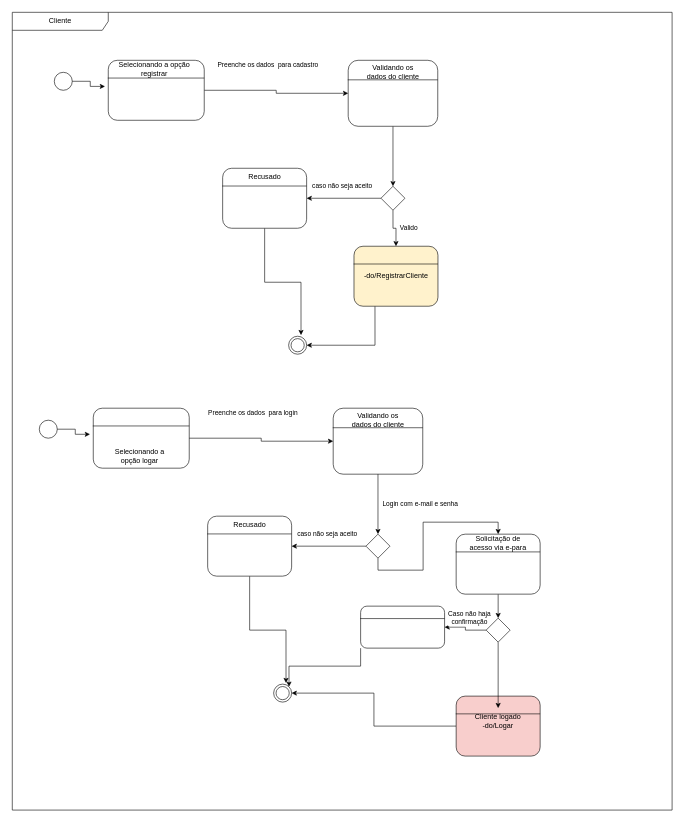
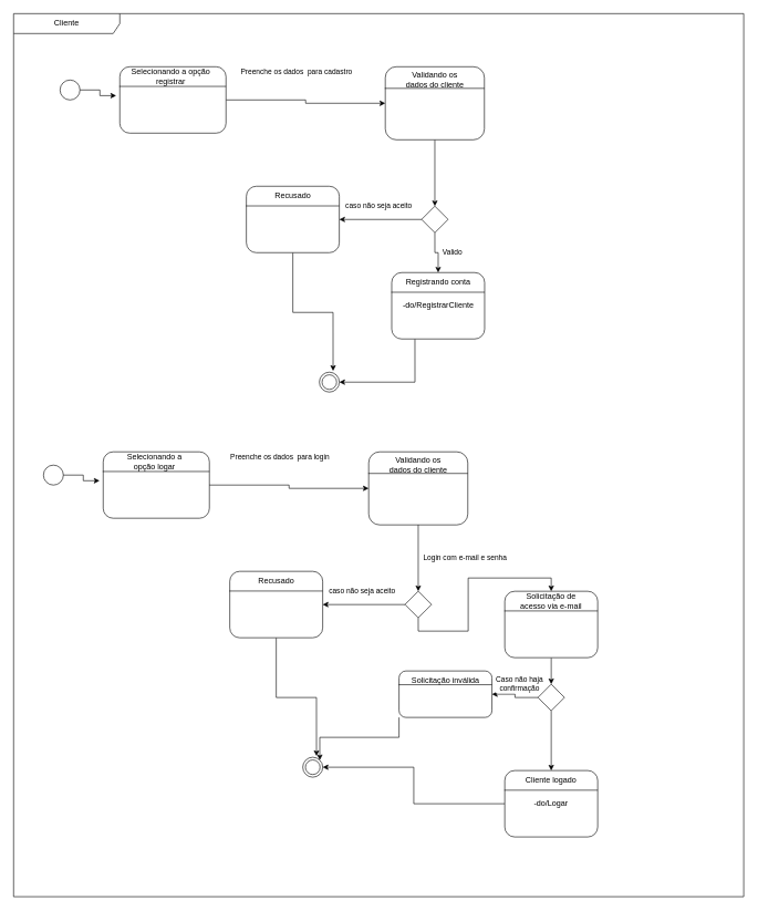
  <mxCell id="0" />
  <mxCell id="1" parent="0" />
  <mxCell id="2" value="Cliente" style="shape=umlFrame;whiteSpace=wrap;html=1;pointerEvents=0;recursiveResize=0;container=1;collapsible=0;width=160;" vertex="1" parent="1"><mxGeometry x="20" y="20" width="1100" height="1330" as="geometry" /></mxCell>
  <mxCell id="3" value="" style="ellipse;html=1;" vertex="1" parent="2"><mxGeometry x="70" y="100" width="30" height="30" as="geometry" /></mxCell>
  <mxCell id="4" value="Preenche os dados&amp;nbsp; para cadastro" style="edgeStyle=orthogonalEdgeStyle;rounded=0;orthogonalLoop=1;jettySize=auto;html=1;exitX=1;exitY=0.5;exitDx=0;exitDy=0;entryX=0;entryY=0.5;entryDx=0;entryDy=0;" edge="1" parent="2" source="5" target="10"><mxGeometry x="-0.04" y="22" relative="1" as="geometry"><mxPoint x="-12" y="-20" as="offset" /></mxGeometry></mxCell>
  <mxCell id="5" value="" style="rounded=1;whiteSpace=wrap;html=1;" vertex="1" parent="2"><mxGeometry x="160" y="80" width="160" height="100" as="geometry" /></mxCell>
  <mxCell id="6" style="edgeStyle=orthogonalEdgeStyle;rounded=0;orthogonalLoop=1;jettySize=auto;html=1;exitX=1;exitY=0.5;exitDx=0;exitDy=0;entryX=-0.034;entryY=0.435;entryDx=0;entryDy=0;entryPerimeter=0;" edge="1" parent="2" source="3" target="5"><mxGeometry relative="1" as="geometry" /></mxCell>
  <mxCell id="7" value="" style="endArrow=none;html=1;rounded=0;entryX=1;entryY=0.296;entryDx=0;entryDy=0;entryPerimeter=0;exitX=-0.005;exitY=0.296;exitDx=0;exitDy=0;exitPerimeter=0;" edge="1" parent="2" source="5" target="5"><mxGeometry width="50" height="50" relative="1" as="geometry"><mxPoint x="466.35" y="-10" as="sourcePoint" /><mxPoint x="516.35" y="-60" as="targetPoint" /></mxGeometry></mxCell>
  <mxCell id="8" value="" style="ellipse;html=1;shape=endState;" vertex="1" parent="2"><mxGeometry x="460.7" y="540" width="30" height="30" as="geometry" /></mxCell>
  <mxCell id="9" style="edgeStyle=orthogonalEdgeStyle;rounded=0;orthogonalLoop=1;jettySize=auto;html=1;exitX=0.5;exitY=1;exitDx=0;exitDy=0;" edge="1" parent="2" source="10" target="15"><mxGeometry relative="1" as="geometry" /></mxCell>
  <mxCell id="10" value="" style="rounded=1;whiteSpace=wrap;html=1;" vertex="1" parent="2"><mxGeometry x="560" y="80" width="149.3" height="110" as="geometry" /></mxCell>
  <mxCell id="11" value="" style="endArrow=none;html=1;rounded=0;entryX=1;entryY=0.296;entryDx=0;entryDy=0;entryPerimeter=0;exitX=-0.005;exitY=0.296;exitDx=0;exitDy=0;exitPerimeter=0;" edge="1" parent="2" source="10" target="10"><mxGeometry width="50" height="50" relative="1" as="geometry"><mxPoint x="705.7" y="-5" as="sourcePoint" /><mxPoint x="755.7" y="-55" as="targetPoint" /></mxGeometry></mxCell>
  <mxCell id="12" value="Validando os dados do cliente" style="text;html=1;strokeColor=none;fillColor=none;align=center;verticalAlign=middle;whiteSpace=wrap;rounded=0;" vertex="1" parent="2"><mxGeometry x="584.65" y="85" width="100" height="30" as="geometry" /></mxCell>
  <mxCell id="13" value="Valido" style="edgeStyle=orthogonalEdgeStyle;rounded=0;orthogonalLoop=1;jettySize=auto;html=1;exitX=0.5;exitY=1;exitDx=0;exitDy=0;entryX=0.5;entryY=0;entryDx=0;entryDy=0;" edge="1" parent="2" source="15" target="17"><mxGeometry x="0.094" y="21" relative="1" as="geometry"><mxPoint y="-2" as="offset" /></mxGeometry></mxCell>
  <mxCell id="14" value="caso não seja aceito" style="edgeStyle=orthogonalEdgeStyle;rounded=0;orthogonalLoop=1;jettySize=auto;html=1;exitX=0;exitY=0.5;exitDx=0;exitDy=0;" edge="1" parent="2" source="15" target="20"><mxGeometry x="0.043" y="-20" relative="1" as="geometry"><mxPoint as="offset" /></mxGeometry></mxCell>
  <mxCell id="15" value="" style="rhombus;whiteSpace=wrap;html=1;" vertex="1" parent="2"><mxGeometry x="614.65" y="290" width="40" height="40" as="geometry" /></mxCell>
  <mxCell id="16" style="edgeStyle=orthogonalEdgeStyle;rounded=0;orthogonalLoop=1;jettySize=auto;html=1;exitX=0.25;exitY=1;exitDx=0;exitDy=0;entryX=1;entryY=0.5;entryDx=0;entryDy=0;" edge="1" parent="2" source="17" target="8"><mxGeometry relative="1" as="geometry" /></mxCell>
- <mxCell id="17" value="-do/RegistrarCliente" style="rounded=1;whiteSpace=wrap;html=1;fillColor=#fff2cc;" vertex="1" parent="2"><mxGeometry x="569.65" y="390" width="140" height="100" as="geometry" /></mxCell>
+ <mxCell id="17" value="-do/RegistrarCliente" style="rounded=1;whiteSpace=wrap;html=1;" vertex="1" parent="2"><mxGeometry x="569.65" y="390" width="140" height="100" as="geometry" /></mxCell>
  <mxCell id="18" value="" style="endArrow=none;html=1;rounded=0;entryX=1;entryY=0.296;entryDx=0;entryDy=0;entryPerimeter=0;exitX=-0.005;exitY=0.296;exitDx=0;exitDy=0;exitPerimeter=0;" edge="1" parent="2" source="17" target="17"><mxGeometry width="50" height="50" relative="1" as="geometry"><mxPoint x="865.7" y="285" as="sourcePoint" /><mxPoint x="915.7" y="235" as="targetPoint" /></mxGeometry></mxCell>
  <mxCell id="19" style="edgeStyle=orthogonalEdgeStyle;rounded=0;orthogonalLoop=1;jettySize=auto;html=1;exitX=0.5;exitY=1;exitDx=0;exitDy=0;entryX=0.688;entryY=-0.061;entryDx=0;entryDy=0;entryPerimeter=0;" edge="1" parent="2" source="20" target="8"><mxGeometry relative="1" as="geometry" /></mxCell>
  <mxCell id="20" value="" style="rounded=1;whiteSpace=wrap;html=1;" vertex="1" parent="2"><mxGeometry x="350.7" y="260" width="140" height="100" as="geometry" /></mxCell>
  <mxCell id="21" value="" style="endArrow=none;html=1;rounded=0;entryX=1;entryY=0.296;entryDx=0;entryDy=0;entryPerimeter=0;exitX=-0.005;exitY=0.296;exitDx=0;exitDy=0;exitPerimeter=0;" edge="1" parent="2" source="20" target="20"><mxGeometry width="50" height="50" relative="1" as="geometry"><mxPoint x="635.7" y="170" as="sourcePoint" /><mxPoint x="685.7" y="120" as="targetPoint" /></mxGeometry></mxCell>
+ <mxCell id="22" value="Registrando conta" style="text;html=1;strokeColor=none;fillColor=none;align=center;verticalAlign=middle;whiteSpace=wrap;rounded=0;" vertex="1" parent="2"><mxGeometry x="584.65" y="390" width="110" height="30" as="geometry" /></mxCell>
  <mxCell id="23" value="Recusado" style="text;html=1;strokeColor=none;fillColor=none;align=center;verticalAlign=middle;whiteSpace=wrap;rounded=0;" vertex="1" parent="2"><mxGeometry x="390.7" y="260" width="60" height="30" as="geometry" /></mxCell>
  <mxCell id="24" value="" style="ellipse;html=1;" vertex="1" parent="2"><mxGeometry x="45" y="680" width="30" height="30" as="geometry" /></mxCell>
  <mxCell id="25" value="" style="rounded=1;whiteSpace=wrap;html=1;" vertex="1" parent="2"><mxGeometry x="135" y="660" width="160" height="100" as="geometry" /></mxCell>
  <mxCell id="26" style="edgeStyle=orthogonalEdgeStyle;rounded=0;orthogonalLoop=1;jettySize=auto;html=1;exitX=1;exitY=0.5;exitDx=0;exitDy=0;entryX=-0.034;entryY=0.435;entryDx=0;entryDy=0;entryPerimeter=0;" edge="1" parent="2" source="24" target="25"><mxGeometry relative="1" as="geometry" /></mxCell>
  <mxCell id="27" value="" style="endArrow=none;html=1;rounded=0;entryX=1;entryY=0.296;entryDx=0;entryDy=0;entryPerimeter=0;exitX=-0.005;exitY=0.296;exitDx=0;exitDy=0;exitPerimeter=0;" edge="1" parent="2" source="25" target="25"><mxGeometry width="50" height="50" relative="1" as="geometry"><mxPoint x="441.35" y="570" as="sourcePoint" /><mxPoint x="491.35" y="520" as="targetPoint" /></mxGeometry></mxCell>
  <mxCell id="28" value="" style="ellipse;html=1;shape=endState;" vertex="1" parent="2"><mxGeometry x="435.7" y="1120" width="30" height="30" as="geometry" /></mxCell>
  <mxCell id="29" value="" style="rounded=1;whiteSpace=wrap;html=1;" vertex="1" parent="2"><mxGeometry x="535" y="660" width="149.3" height="110" as="geometry" /></mxCell>
  <mxCell id="30" value="Preenche os dados&amp;nbsp; para login" style="edgeStyle=orthogonalEdgeStyle;rounded=0;orthogonalLoop=1;jettySize=auto;html=1;exitX=1;exitY=0.5;exitDx=0;exitDy=0;entryX=0;entryY=0.5;entryDx=0;entryDy=0;" edge="1" parent="2" source="25" target="29"><mxGeometry x="-0.04" y="22" relative="1" as="geometry"><mxPoint x="-12" y="-20" as="offset" /></mxGeometry></mxCell>
  <mxCell id="31" value="" style="endArrow=none;html=1;rounded=0;entryX=1;entryY=0.296;entryDx=0;entryDy=0;entryPerimeter=0;exitX=-0.005;exitY=0.296;exitDx=0;exitDy=0;exitPerimeter=0;" edge="1" parent="2" source="29" target="29"><mxGeometry width="50" height="50" relative="1" as="geometry"><mxPoint x="680.7" y="575" as="sourcePoint" /><mxPoint x="730.7" y="525" as="targetPoint" /></mxGeometry></mxCell>
  <mxCell id="32" value="Validando os dados do cliente" style="text;html=1;strokeColor=none;fillColor=none;align=center;verticalAlign=middle;whiteSpace=wrap;rounded=0;" vertex="1" parent="2"><mxGeometry x="559.65" y="665" width="100" height="30" as="geometry" /></mxCell>
  <mxCell id="33" style="edgeStyle=orthogonalEdgeStyle;rounded=0;orthogonalLoop=1;jettySize=auto;html=1;exitX=0.5;exitY=1;exitDx=0;exitDy=0;entryX=0.5;entryY=0;entryDx=0;entryDy=0;" edge="1" parent="2" source="34" target="48"><mxGeometry relative="1" as="geometry" /></mxCell>
  <mxCell id="34" value="" style="rhombus;whiteSpace=wrap;html=1;" vertex="1" parent="2"><mxGeometry x="589.65" y="870" width="40" height="40" as="geometry" /></mxCell>
  <mxCell id="35" value="Login com e-mail e senha" style="edgeStyle=orthogonalEdgeStyle;rounded=0;orthogonalLoop=1;jettySize=auto;html=1;exitX=0.5;exitY=1;exitDx=0;exitDy=0;" edge="1" parent="2" source="29" target="34"><mxGeometry y="70" relative="1" as="geometry"><mxPoint as="offset" /></mxGeometry></mxCell>
  <mxCell id="36" style="edgeStyle=orthogonalEdgeStyle;rounded=0;orthogonalLoop=1;jettySize=auto;html=1;exitX=0;exitY=0.5;exitDx=0;exitDy=0;entryX=1;entryY=0.5;entryDx=0;entryDy=0;" edge="1" parent="2" source="37" target="28"><mxGeometry relative="1" as="geometry" /></mxCell>
- <mxCell id="37" value="-do/Logar" style="rounded=1;whiteSpace=wrap;html=1;fillColor=#f8cecc;" vertex="1" parent="2"><mxGeometry x="740" y="1140" width="140" height="100" as="geometry" /></mxCell>
+ <mxCell id="37" value="-do/Logar" style="rounded=1;whiteSpace=wrap;html=1;" vertex="1" parent="2"><mxGeometry x="740" y="1140" width="140" height="100" as="geometry" /></mxCell>
  <mxCell id="38" value="" style="endArrow=none;html=1;rounded=0;entryX=1;entryY=0.296;entryDx=0;entryDy=0;entryPerimeter=0;exitX=-0.005;exitY=0.296;exitDx=0;exitDy=0;exitPerimeter=0;" edge="1" parent="2" source="37" target="37"><mxGeometry width="50" height="50" relative="1" as="geometry"><mxPoint x="830.7" y="1025" as="sourcePoint" /><mxPoint x="880.7" y="975" as="targetPoint" /></mxGeometry></mxCell>
  <mxCell id="39" style="edgeStyle=orthogonalEdgeStyle;rounded=0;orthogonalLoop=1;jettySize=auto;html=1;exitX=0.5;exitY=1;exitDx=0;exitDy=0;entryX=0.688;entryY=-0.061;entryDx=0;entryDy=0;entryPerimeter=0;" edge="1" parent="2" source="40" target="28"><mxGeometry relative="1" as="geometry" /></mxCell>
  <mxCell id="40" value="" style="rounded=1;whiteSpace=wrap;html=1;" vertex="1" parent="2"><mxGeometry x="325.7" y="840" width="140" height="100" as="geometry" /></mxCell>
  <mxCell id="41" value="caso não seja aceito" style="edgeStyle=orthogonalEdgeStyle;rounded=0;orthogonalLoop=1;jettySize=auto;html=1;exitX=0;exitY=0.5;exitDx=0;exitDy=0;" edge="1" parent="2" source="34" target="40"><mxGeometry x="0.043" y="-20" relative="1" as="geometry"><mxPoint as="offset" /></mxGeometry></mxCell>
  <mxCell id="42" value="" style="endArrow=none;html=1;rounded=0;entryX=1;entryY=0.296;entryDx=0;entryDy=0;entryPerimeter=0;exitX=-0.005;exitY=0.296;exitDx=0;exitDy=0;exitPerimeter=0;" edge="1" parent="2" source="40" target="40"><mxGeometry width="50" height="50" relative="1" as="geometry"><mxPoint x="610.7" y="750" as="sourcePoint" /><mxPoint x="660.7" y="700" as="targetPoint" /></mxGeometry></mxCell>
- <mxCell id="43" value="Cliente logado" style="text;html=1;strokeColor=none;fillColor=none;align=center;verticalAlign=middle;whiteSpace=wrap;rounded=0;" vertex="1" parent="2"><mxGeometry x="755" y="1160" width="110" height="30" as="geometry" /></mxCell>
+ <mxCell id="43" value="Cliente logado" style="text;html=1;strokeColor=none;fillColor=none;align=center;verticalAlign=middle;whiteSpace=wrap;rounded=0;" vertex="1" parent="2"><mxGeometry x="755" y="1140" width="110" height="30" as="geometry" /></mxCell>
  <mxCell id="44" value="Recusado" style="text;html=1;strokeColor=none;fillColor=none;align=center;verticalAlign=middle;whiteSpace=wrap;rounded=0;" vertex="1" parent="2"><mxGeometry x="365.7" y="840" width="60" height="30" as="geometry" /></mxCell>
  <mxCell id="45" value="Selecionando a opção registrar" style="text;html=1;strokeColor=none;fillColor=none;align=center;verticalAlign=middle;whiteSpace=wrap;rounded=0;" vertex="1" parent="2"><mxGeometry x="152.5" y="80" width="167.5" height="30" as="geometry" /></mxCell>
- <mxCell id="46" value="Selecionando a opção logar" style="text;html=1;strokeColor=none;fillColor=none;align=center;verticalAlign=middle;whiteSpace=wrap;rounded=0;" vertex="1" parent="2"><mxGeometry x="160" y="725" width="105" height="30" as="geometry" /></mxCell>
+ <mxCell id="46" value="Selecionando a opção logar" style="text;html=1;strokeColor=none;fillColor=none;align=center;verticalAlign=middle;whiteSpace=wrap;rounded=0;" vertex="1" parent="2"><mxGeometry x="160" y="660" width="105" height="30" as="geometry" /></mxCell>
  <mxCell id="47" style="edgeStyle=orthogonalEdgeStyle;rounded=0;orthogonalLoop=1;jettySize=auto;html=1;exitX=0.5;exitY=1;exitDx=0;exitDy=0;entryX=0.5;entryY=0;entryDx=0;entryDy=0;" edge="1" parent="2" source="48" target="53"><mxGeometry relative="1" as="geometry" /></mxCell>
  <mxCell id="48" value="" style="rounded=1;whiteSpace=wrap;html=1;" vertex="1" parent="2"><mxGeometry x="740" y="870" width="140" height="100" as="geometry" /></mxCell>
  <mxCell id="49" value="" style="endArrow=none;html=1;rounded=0;entryX=1;entryY=0.296;entryDx=0;entryDy=0;entryPerimeter=0;exitX=-0.005;exitY=0.296;exitDx=0;exitDy=0;exitPerimeter=0;" edge="1" parent="2" source="48" target="48"><mxGeometry width="50" height="50" relative="1" as="geometry"><mxPoint x="840.7" y="845" as="sourcePoint" /><mxPoint x="890.7" y="795" as="targetPoint" /></mxGeometry></mxCell>
- <mxCell id="50" value="Solicitação de acesso via e-para" style="text;html=1;strokeColor=none;fillColor=none;align=center;verticalAlign=middle;whiteSpace=wrap;rounded=0;" vertex="1" parent="2"><mxGeometry x="755" y="870" width="110" height="30" as="geometry" /></mxCell>
+ <mxCell id="50" value="Solicitação de acesso via e-mail" style="text;html=1;strokeColor=none;fillColor=none;align=center;verticalAlign=middle;whiteSpace=wrap;rounded=0;" vertex="1" parent="2"><mxGeometry x="755" y="870" width="110" height="30" as="geometry" /></mxCell>
  <mxCell id="51" style="edgeStyle=orthogonalEdgeStyle;rounded=0;orthogonalLoop=1;jettySize=auto;html=1;exitX=0.5;exitY=1;exitDx=0;exitDy=0;" edge="1" parent="2" source="53" target="43"><mxGeometry relative="1" as="geometry" /></mxCell>
  <mxCell id="52" value="Caso não haja &lt;br&gt;confirmação" style="edgeStyle=orthogonalEdgeStyle;rounded=0;orthogonalLoop=1;jettySize=auto;html=1;exitX=0;exitY=0.5;exitDx=0;exitDy=0;" edge="1" parent="2" source="53" target="55"><mxGeometry x="-0.243" y="-20" relative="1" as="geometry"><mxPoint as="offset" /></mxGeometry></mxCell>
  <mxCell id="53" value="" style="rhombus;whiteSpace=wrap;html=1;" vertex="1" parent="2"><mxGeometry x="790" y="1010" width="40" height="40" as="geometry" /></mxCell>
  <mxCell id="54" style="edgeStyle=orthogonalEdgeStyle;rounded=0;orthogonalLoop=1;jettySize=auto;html=1;exitX=0;exitY=1;exitDx=0;exitDy=0;entryX=1;entryY=0;entryDx=0;entryDy=0;" edge="1" parent="2" source="55" target="28"><mxGeometry relative="1" as="geometry" /></mxCell>
  <mxCell id="55" value="" style="rounded=1;whiteSpace=wrap;html=1;" vertex="1" parent="2"><mxGeometry x="580.7" y="990" width="140" height="70" as="geometry" /></mxCell>
  <mxCell id="56" value="" style="endArrow=none;html=1;rounded=0;entryX=1;entryY=0.296;entryDx=0;entryDy=0;entryPerimeter=0;exitX=-0.005;exitY=0.296;exitDx=0;exitDy=0;exitPerimeter=0;" edge="1" parent="2" source="55" target="55"><mxGeometry width="50" height="50" relative="1" as="geometry"><mxPoint x="671.4" y="875" as="sourcePoint" /><mxPoint x="721.4" y="825" as="targetPoint" /></mxGeometry></mxCell>
+ <mxCell id="57" value="Solicitação inválida" style="text;html=1;strokeColor=none;fillColor=none;align=center;verticalAlign=middle;whiteSpace=wrap;rounded=0;" vertex="1" parent="2"><mxGeometry x="595.7" y="990" width="110" height="30" as="geometry" /></mxCell>
